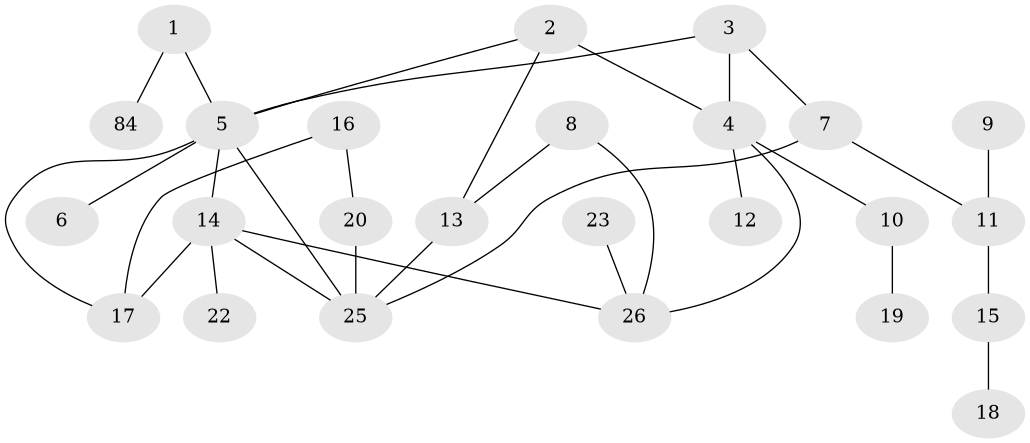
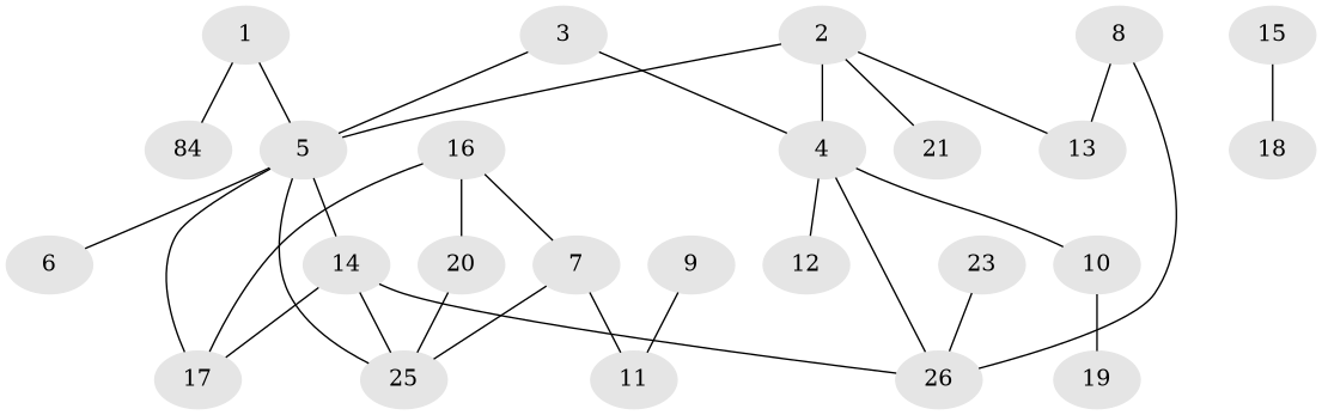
  graph {
    node [color=gray90 style=filled]
    edge [weight=1.0]
    1
    5
    n3 [label=84]
    14
    6
    17
    25
    2
    4
    13
+   21
    10
    12
    26
-   22
    3
    7
    11
    19
    15
    8
    9
    18
    16
    20
    23
    1 -- 5
    1 -- n3
    5 -- 14
    5 -- 6
    5 -- 17
    5 -- 25
    14 -- 17
    14 -- 25
    14 -- 26
-   14 -- 22
    2 -- 5
    2 -- 4 [weight=2.0]
    2 -- 13
+   2 -- 21
    4 -- 10
    4 -- 12
    4 -- 26
-   13 -- 25
    10 -- 19
    3 -- 5
    3 -- 4
-   3 -- 7
+   16 -- 7
    7 -- 25
    7 -- 11
-   11 -- 15
    15 -- 18
    8 -- 13
    8 -- 26
    9 -- 11
    16 -- 17
    16 -- 20
    20 -- 25
    23 -- 26
  }
